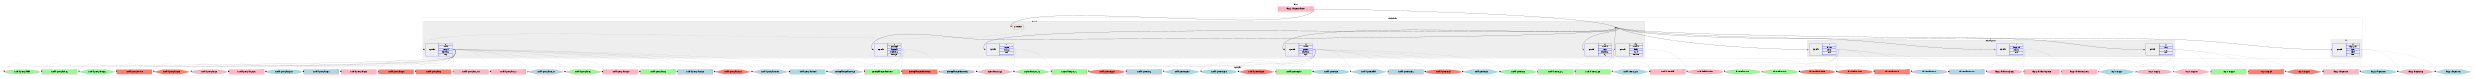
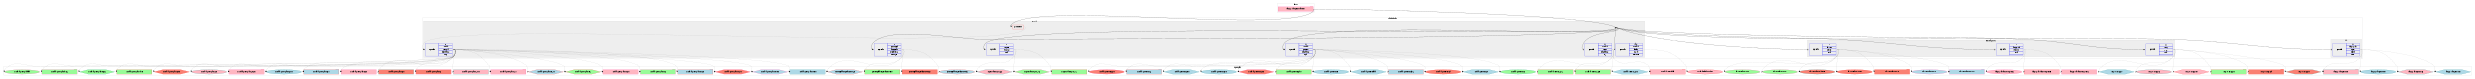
  digraph {
    compound=true
    concentrate=true
    fontname=Helvetica
    fontsize=10
    newrank=true
    rankdir=TB
    ranksep=1.5
    node [color=red fillcolor=lightblue fontname=Helvetica fontsize=10 shape=hexagon style=filled]
    edge [arrowhead=box headport=w style=dotted tailport=e weight=100]
    n1 [color=deeppink fillcolor=lightpink label="net-analyzer/cacti-spine-0.8.8h" shape=folder width=4]
    n2 [color=blue label=<<TABLE BORDER="0" CELLBORDER="1" CELLSPACING="0" CELLPADDING="4" WIDTH="220"><TR><TD ROWSPAN="6" CELLPADDING="30">pack_dep</TD></TR><TR><TD WIDTH="110">no</TD></TR><TR><TD>sys-devel</TD></TR><TR><TD>automake</TD></TR><TR><TD>greaterequal</TD></TR><TR><TD>1.15</TD></TR></TABLE>> shape=none fillcolor="" style=""]
    n3 [label=<<TABLE BORDER="0" CELLBORDER="1" CELLSPACING="0" CELLPADDING="4"><TR><TD CELLPADDING="10">any_of_group</TD></TR></TABLE>> shape=none fillcolor="" style=""]
    n4 [color=blue label=<<TABLE BORDER="0" CELLBORDER="1" CELLSPACING="0" CELLPADDING="4" WIDTH="220"><TR><TD ROWSPAN="6" CELLPADDING="30">pack_dep</TD></TR><TR><TD WIDTH="110">no</TD></TR><TR><TD>app-portage</TD></TR><TR><TD>elt-patches</TD></TR><TR><TD>greaterequal</TD></TR><TR><TD>20170422</TD></TR></TABLE>> shape=none fillcolor="" style=""]
    n5 [color=blue label=<<TABLE BORDER="0" CELLBORDER="1" CELLSPACING="0" CELLPADDING="4" WIDTH="220"><TR><TD ROWSPAN="6" CELLPADDING="30">pack_dep</TD></TR><TR><TD WIDTH="110">no</TD></TR><TR><TD>sys-apps</TD></TR><TR><TD>help2man</TD></TR><TR><TD>none</TD></TR><TR><TD></TD></TR></TABLE>> shape=none fillcolor="" style=""]
    n6 [color=blue label=<<TABLE BORDER="0" CELLBORDER="1" CELLSPACING="0" CELLPADDING="4" WIDTH="220"><TR><TD ROWSPAN="6" CELLPADDING="30">pack_dep</TD></TR><TR><TD WIDTH="110">no</TD></TR><TR><TD>sys-devel</TD></TR><TR><TD>autoconf</TD></TR><TR><TD>greaterequal</TD></TR><TR><TD>2.69</TD></TR></TABLE>> shape=none fillcolor="" style=""]
    n7 [color=blue label=<<TABLE BORDER="0" CELLBORDER="1" CELLSPACING="0" CELLPADDING="4" WIDTH="220"><TR><TD ROWSPAN="6" CELLPADDING="30">pack_dep</TD></TR><TR><TD WIDTH="110">no</TD></TR><TR><TD>sys-devel</TD></TR><TR><TD>libtool</TD></TR><TR><TD>greaterequal</TD></TR><TR><TD>2.4</TD></TR></TABLE>> shape=none fillcolor="" style=""]
    n8 [color=blue label=<<TABLE BORDER="0" CELLBORDER="1" CELLSPACING="0" CELLPADDING="4" WIDTH="220"><TR><TD ROWSPAN="6" CELLPADDING="30">pack_dep</TD></TR><TR><TD WIDTH="110">weak</TD></TR><TR><TD>sys-devel</TD></TR><TR><TD>gettext</TD></TR><TR><TD>smaller</TD></TR><TR><TD>0.18.1.1-r3</TD></TR></TABLE>> shape=none fillcolor="" style=""]
    n9 [color=blue label=<<TABLE BORDER="0" CELLBORDER="1" CELLSPACING="0" CELLPADDING="4" WIDTH="220"><TR><TD ROWSPAN="6" CELLPADDING="30">pack_dep</TD></TR><TR><TD WIDTH="110">no</TD></TR><TR><TD>dev-libs</TD></TR><TR><TD>openssl</TD></TR><TR><TD>none</TD></TR><TR><TD></TD></TR></TABLE>> shape=none fillcolor="" style=""]
    n10 [color=blue label=<<TABLE BORDER="0" CELLBORDER="1" CELLSPACING="0" CELLPADDING="4" WIDTH="220"><TR><TD ROWSPAN="6" CELLPADDING="30">pack_dep</TD></TR><TR><TD WIDTH="110">no</TD></TR><TR><TD>net-analyzer</TD></TR><TR><TD>net-snmp</TD></TR><TR><TD>none</TD></TR><TR><TD></TD></TR></TABLE>> shape=none fillcolor="" style=""]
    n11 [color=blue label=<<TABLE BORDER="0" CELLBORDER="1" CELLSPACING="0" CELLPADDING="4" WIDTH="220"><TR><TD ROWSPAN="6" CELLPADDING="30">pack_dep</TD></TR><TR><TD WIDTH="110">no</TD></TR><TR><TD>virtual</TD></TR><TR><TD>mysql</TD></TR><TR><TD>none</TD></TR><TR><TD></TD></TR></TABLE>> shape=none fillcolor="" style=""]
    n12 [color=blue label=<<TABLE BORDER="0" CELLBORDER="1" CELLSPACING="0" CELLPADDING="4" WIDTH="220"><TR><TD ROWSPAN="6" CELLPADDING="30">pack_dep</TD></TR><TR><TD WIDTH="110">no</TD></TR><TR><TD>net-analyzer</TD></TR><TR><TD>cacti</TD></TR><TR><TD>greater</TD></TR><TR><TD>0.8.8</TD></TR></TABLE>> shape=none fillcolor="" style=""]
    n13 [color=teal label="sys-devel/automake-1.10.3-r1" shape=box width=4]
    n14 [color=deeppink label="sys-devel/automake-1.10.3-r2" width=4]
    n15 [color=deeppink fillcolor=salmon label="sys-devel/automake-1.11.6-r1" width=4]
    n16 [label="sys-devel/automake-1.11.6-r2" shape=folder width=4]
    n17 [color=deeppink fillcolor=palegreen label="sys-devel/automake-1.12.6" shape=folder width=4]
    n18 [color=deeppink fillcolor=lightpink label="sys-devel/automake-1.12.6-r1" shape=box width=4]
    n19 [fillcolor=palegreen label="sys-devel/automake-1.13.4" width=4]
    n20 [label="sys-devel/automake-1.13.4-r1" width=4]
    n21 [color=deeppink fillcolor=lightpink label="sys-devel/automake-1.14.1" shape=folder width=4]
    n22 [color=teal fillcolor=lightpink label="sys-devel/automake-1.14.1-r1" shape=box width=4]
    n23 [color=deeppink fillcolor=salmon label="sys-devel/automake-1.15" shape=box width=4]
    n24 [color=teal fillcolor=salmon label="sys-devel/automake-1.15-r1" shape=box width=4]
    n25 [color=deeppink fillcolor=lightpink label="sys-devel/automake-1.15-r2" shape=box width=4]
    n26 [label="sys-devel/automake-1.15.1" shape=folder width=4]
    n27 [color=teal label="sys-devel/automake-1.15.1-r1" shape=ellipse width=4]
    n28 [color=deeppink fillcolor=lightpink label="sys-devel/automake-1.4_p6-r2" shape=folder width=4]
    n29 [color=teal fillcolor=lightpink label="sys-devel/automake-1.5-r2" shape=ellipse width=4]
    n30 [fillcolor=salmon label="sys-devel/automake-1.6.3-r2" width=4]
-   n31 [fillcolor=salmon label="sys-devel/automake-1.7.9-r3" shape=box width=4]
+   n31 [fillcolor=palegreen label="sys-devel/automake-1.7.9-r3" shape=box width=4]
    n32 [color=teal fillcolor=palegreen label="sys-devel/automake-1.8.5-r5" width=4]
    n33 [color=deeppink fillcolor=palegreen label="sys-devel/automake-1.9.6-r4" shape=folder width=4]
    n34 [color=deeppink fillcolor=palegreen label="sys-devel/automake-9999" shape=ellipse width=4]
    n35 [fillcolor=palegreen label="app-portage/elt-patches-20170317" shape=box width=4]
    n36 [label="app-portage/elt-patches-20170422" width=4]
    n37 [label="app-portage/elt-patches-20170815" shape=ellipse width=4]
    n38 [fillcolor=salmon label="app-portage/elt-patches-20170826.1" shape=box width=4]
    n39 [color=teal fillcolor=lightpink label="sys-apps/help2man-1.46.6" width=4]
    n40 [fillcolor=palegreen label="sys-apps/help2man-1.47.4" shape=box width=4]
    n41 [color=deeppink fillcolor=palegreen label="sys-apps/help2man-1.47.5" width=4]
    n42 [color=teal label="sys-devel/autoconf-2.13" shape=ellipse width=4]
    n43 [fillcolor=palegreen label="sys-devel/autoconf-2.59-r7" shape=box width=4]
    n44 [color=deeppink fillcolor=salmon label="sys-devel/autoconf-2.61-r2" width=4]
    n45 [color=teal label="sys-devel/autoconf-2.62-r1" shape=ellipse width=4]
    n46 [color=teal label="sys-devel/autoconf-2.63-r1" width=4]
    n47 [label="sys-devel/autoconf-2.64" shape=folder width=4]
    n48 [color=deeppink fillcolor=salmon label="sys-devel/autoconf-2.65-r1" shape=ellipse width=4]
    n49 [color=teal fillcolor=palegreen label="sys-devel/autoconf-2.67" shape=ellipse width=4]
    n50 [color=teal label="sys-devel/autoconf-2.68" width=4]
    n51 [fillcolor=salmon label="sys-devel/autoconf-2.69" shape=ellipse width=4]
    n52 [label="sys-devel/autoconf-2.69-r4" shape=box width=4]
    n53 [color=teal label="sys-devel/autoconf-9999" width=4]
    n54 [color=teal label="sys-devel/libtool-2.4.6-r2" width=4]
    n55 [fillcolor=palegreen label="sys-devel/libtool-2.4.6-r3" shape=box width=4]
    n56 [fillcolor=palegreen label="sys-devel/libtool-2.4.6-r4" shape=box width=4]
    n57 [fillcolor=lightpink label="sys-devel/libtool-9999" shape=folder width=4]
    n58 [fillcolor=lightpink label="sys-devel/gettext-0.19.8.1" shape=ellipse width=4]
    n59 [color=teal fillcolor=salmon label="dev-libs/openssl-0.9.8z_p8" shape=ellipse width=4]
    n60 [color=deeppink fillcolor=palegreen label="dev-libs/openssl-1.0.2k" shape=ellipse width=4]
    n61 [color=deeppink fillcolor=palegreen label="dev-libs/openssl-1.0.2l" shape=ellipse width=4]
    n62 [color=deeppink label="dev-libs/openssl-1.0.2l-r1" shape=folder width=4]
    n63 [color=deeppink label="dev-libs/openssl-1.0.2m" shape=ellipse width=4]
    n64 [fillcolor=salmon label="dev-libs/openssl-1.1.0f" shape=folder width=4]
    n65 [fillcolor=salmon label="dev-libs/openssl-1.1.0g" shape=ellipse width=4]
    n66 [color=deeppink fillcolor=lightpink label="net-analyzer/net-snmp-5.7.3-r5" shape=ellipse width=4]
    n67 [color=deeppink fillcolor=lightpink label="net-analyzer/net-snmp-5.7.3-r6" shape=box width=4]
    n68 [fillcolor=lightpink label="net-analyzer/net-snmp-5.7.3_p3" shape=box width=4]
    n69 [fillcolor=palegreen label="virtual/mysql-5.5-r1" shape=folder width=4]
    n70 [fillcolor=lightpink label="virtual/mysql-5.6-r10" width=4]
    n71 [color=teal fillcolor=lightpink label="virtual/mysql-5.6-r6" shape=ellipse width=4]
    n72 [color=teal label="virtual/mysql-5.6-r7" width=4]
    n73 [color=teal fillcolor=salmon label="virtual/mysql-5.6-r8" width=4]
    n74 [fillcolor=salmon label="virtual/mysql-5.6-r9" shape=folder width=4]
    n75 [color=teal label="net-analyzer/cacti-0.8.8h" shape=ellipse width=4]
    n76 [color=teal fillcolor=lightpink label="net-analyzer/cacti-1.1.20" shape=folder width=4]
    n77 [color=teal label="net-analyzer/cacti-1.1.21" width=4]
    n78 [color=teal fillcolor=lightpink label="net-analyzer/cacti-1.1.25" width=4]
    subgraph cluster_1 {
      color=gray
      label=<<i>dependencies</i>>
      subgraph cluster_2 {
        color=gray
        fillcolor="#eeeeee"
        label=<<i>compile</i>>
        style=filled
        subgraph sub_3 {
          color=gray
          fillcolor="#eeeeee"
          label=<<i>compile</i>>
          style=filled
          n3
          subgraph sub_4 {
            color=gray
            fillcolor="#eeeeee"
            label=<<i>compile</i>>
            style=filled
            n2
          }
        }
        subgraph sub_5 {
          color=gray
          fillcolor="#eeeeee"
          label=<<i>compile</i>>
          style=filled
          n4
        }
        subgraph sub_6 {
          color=gray
          fillcolor="#eeeeee"
          label=<<i>compile</i>>
          style=filled
          n5
        }
        subgraph sub_7 {
          color=gray
          fillcolor="#eeeeee"
          label=<<i>compile</i>>
          style=filled
          n6
        }
        subgraph sub_8 {
          color=gray
          fillcolor="#eeeeee"
          label=<<i>compile</i>>
          style=filled
          n7
        }
        subgraph sub_9 {
          color=gray
          fillcolor="#eeeeee"
          label=<<i>compile</i>>
          style=filled
          n8
        }
      }
      subgraph cluster_10 {
        color=gray
        fillcolor="#eeeeee"
        label=<<i>compile and run</i>>
        style=filled
        subgraph sub_11 {
          color=gray
          fillcolor="#eeeeee"
          label=<<i>compile and run</i>>
          style=filled
          n9
        }
        subgraph sub_12 {
          color=gray
          fillcolor="#eeeeee"
          label=<<i>compile and run</i>>
          style=filled
          n10
        }
        subgraph sub_13 {
          color=gray
          fillcolor="#eeeeee"
          label=<<i>compile and run</i>>
          style=filled
          n11
        }
      }
      subgraph cluster_14 {
        color=gray
        fillcolor="#eeeeee"
        label=<<i>run</i>>
        style=filled
        subgraph sub_15 {
          color=gray
          fillcolor="#eeeeee"
          label=<<i>run</i>>
          style=filled
          n12
        }
      }
    }
    subgraph cluster_16 {
      color=gray
      label=<<i>ebuild</i>>
      rank=same
      n1
    }
    subgraph cluster_17 {
      color=gray
      label=<<i>candidates</i>>
      rank=same
      subgraph sub_18 {
        color=black
        label=<<i>candidates</i>>
        nodesep=1
        rank=same
        n13
        n14
        n15
        n16
        n17
        n18
        n19
        n20
        n21
        n22
        n23
        n24
        n25
        n26
        n27
        n28
        n29
        n30
        n31
        n32
        n33
        n34
      }
      subgraph sub_19 {
        color=black
        label=<<i>candidates</i>>
        nodesep=1
        rank=same
        n35
        n36
        n37
        n38
      }
      subgraph sub_20 {
        color=black
        label=<<i>candidates</i>>
        nodesep=1
        rank=same
        n39
        n40
        n41
      }
      subgraph sub_21 {
        color=black
        label=<<i>candidates</i>>
        nodesep=1
        rank=same
        n42
        n43
        n44
        n45
        n46
        n47
        n48
        n49
        n50
        n51
        n52
        n53
      }
      subgraph sub_22 {
        color=black
        label=<<i>candidates</i>>
        nodesep=1
        rank=same
        n54
        n55
        n56
        n57
      }
      subgraph sub_23 {
        color=black
        label=<<i>candidates</i>>
        nodesep=1
        rank=same
        n58
      }
      subgraph sub_24 {
        color=black
        label=<<i>candidates</i>>
        nodesep=1
        rank=same
        n59
        n60
        n61
        n62
        n63
        n64
        n65
      }
      subgraph sub_25 {
        color=black
        label=<<i>candidates</i>>
        nodesep=1
        rank=same
        n66
        n67
        n68
      }
      subgraph sub_26 {
        color=black
        label=<<i>candidates</i>>
        nodesep=1
        rank=same
        n69
        n70
        n71
        n72
        n73
        n74
      }
      subgraph sub_27 {
        color=black
        label=<<i>candidates</i>>
        nodesep=1
        rank=same
        n75
        n76
        n77
        n78
      }
    }
    n1 -> n3 [arrowhead=diamond style=solid weight=20]
    n1 -> n4 [style=solid weight=20]
    n1 -> n5 [arrowhead=diamond style=solid weight=20]
    n1 -> n6 [style=solid weight=20]
    n1 -> n7 [arrowhead=tee style=solid weight=20]
    n1 -> n8 [arrowhead=tee style=solid weight=20]
    n1 -> n9 [arrowhead=tee style=solid weight=20]
    n1 -> n10 [arrowhead=tee style=solid weight=20]
    n1 -> n11 [arrowhead=diamond style=solid weight=20]
    n1 -> n12 [arrowhead=tee style=solid weight=20]
    n2 -> n13
    n2 -> n14
    n2 -> n15
    n2 -> n16 [arrowhead=diamond]
    n2 -> n17
    n2 -> n18
    n2 -> n19
    n2 -> n20 [arrowhead=tee]
    n2 -> n21
    n2 -> n22 [arrowhead=tee]
    n2 -> n23 [arrowhead=diamond]
    n2 -> n24 [arrowhead=tee]
    n2 -> n25
    n2 -> n26
    n2 -> n27
    n2 -> n28
    n2 -> n29 [arrowhead=diamond]
    n2 -> n30 [arrowhead=diamond]
    n2 -> n31 [arrowhead=diamond]
    n2 -> n32 [arrowhead=diamond]
    n2 -> n33 [arrowhead=diamond]
    n2 -> n34 [arrowhead=diamond]
    n3 -> n2 [weight=20]
    n4 -> n35 [arrowhead=diamond]
    n4 -> n36
    n4 -> n37 [arrowhead=tee]
    n4 -> n38 [arrowhead=diamond]
    n5 -> n39
    n5 -> n40 [arrowhead=diamond]
    n5 -> n41
    n6 -> n42
    n6 -> n43 [arrowhead=tee]
    n6 -> n44
    n6 -> n45 [arrowhead=diamond]
    n6 -> n46 [arrowhead=diamond]
    n6 -> n47 [arrowhead=diamond]
    n6 -> n48 [arrowhead=diamond]
    n6 -> n49
    n6 -> n50
    n6 -> n51
    n6 -> n52 [arrowhead=tee]
    n6 -> n53 [arrowhead=diamond]
    n7 -> n54 [arrowhead=diamond]
    n7 -> n55 [arrowhead=diamond]
    n7 -> n56 [arrowhead=tee]
    n7 -> n57
    n8 -> n58 [arrowhead=diamond]
    n9 -> n59
    n9 -> n60 [arrowhead=tee]
    n9 -> n61 [arrowhead=diamond]
    n9 -> n62
    n9 -> n63 [arrowhead=diamond]
    n9 -> n64 [arrowhead=diamond]
    n9 -> n65
    n10 -> n66 [arrowhead=diamond]
    n10 -> n67 [arrowhead=tee]
    n10 -> n68 [arrowhead=tee]
    n11 -> n69 [arrowhead=tee]
    n11 -> n70 [arrowhead=tee]
    n11 -> n71 [arrowhead=tee]
    n11 -> n72 [arrowhead=tee]
    n11 -> n73 [arrowhead=diamond]
    n11 -> n74 [arrowhead=tee]
    n12 -> n75 [arrowhead=diamond]
    n12 -> n76
    n12 -> n77
    n12 -> n78
  }
